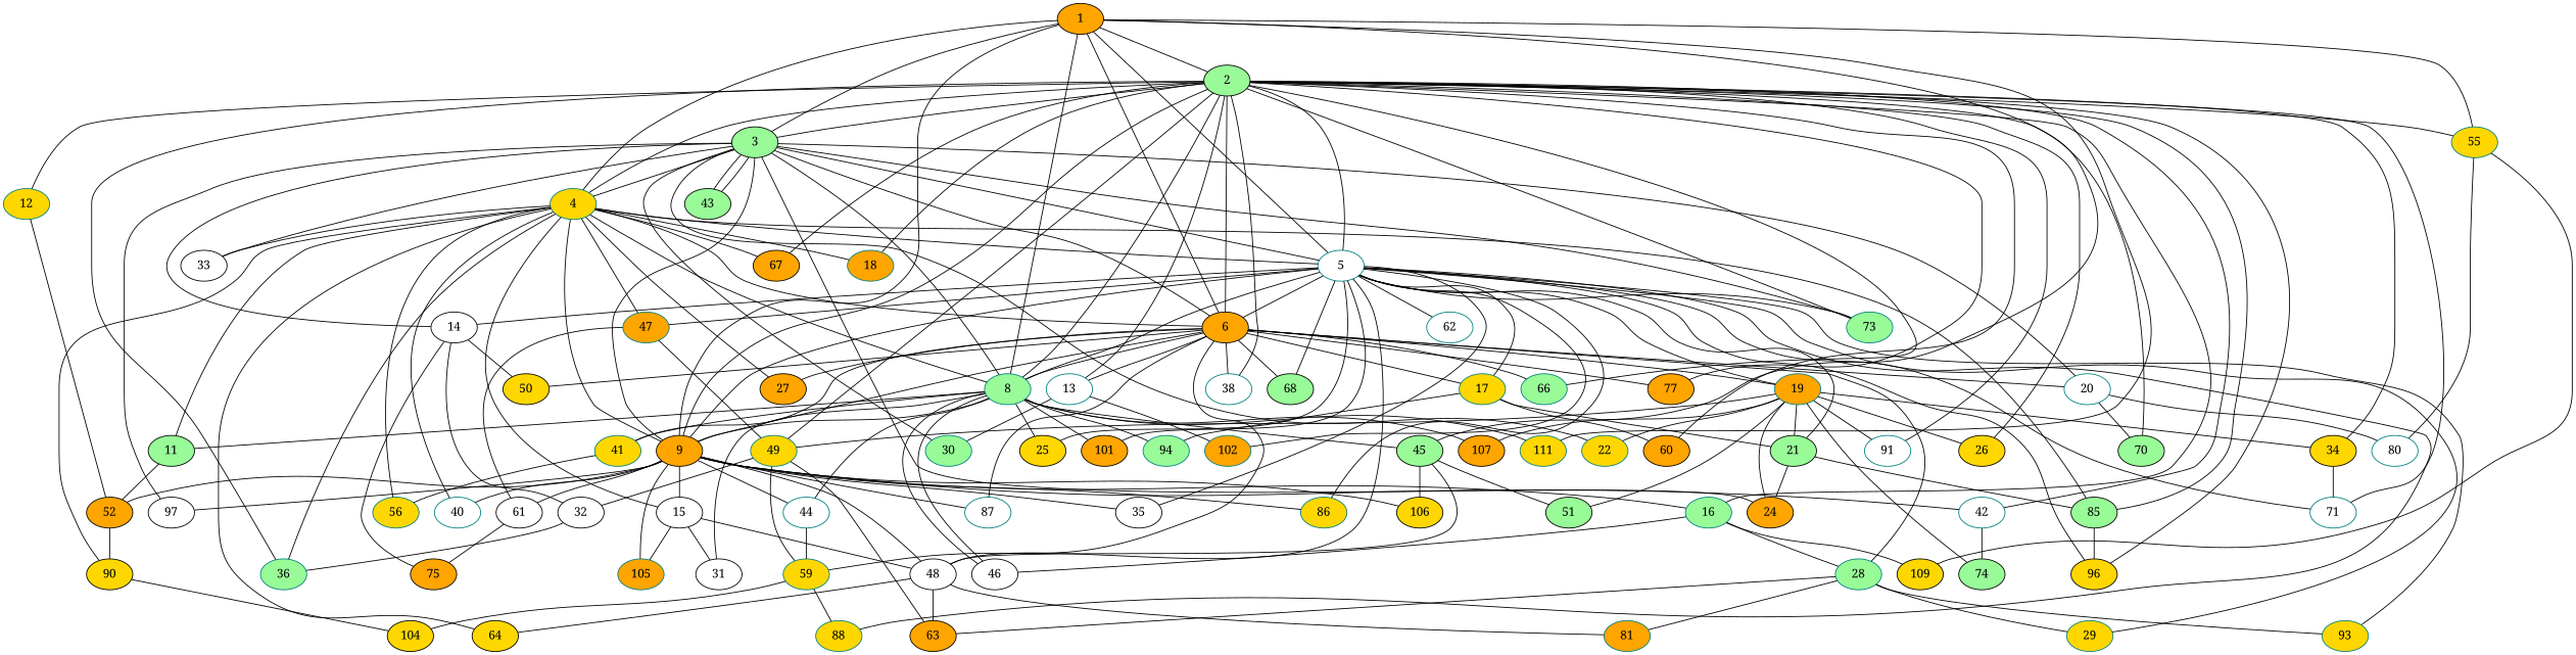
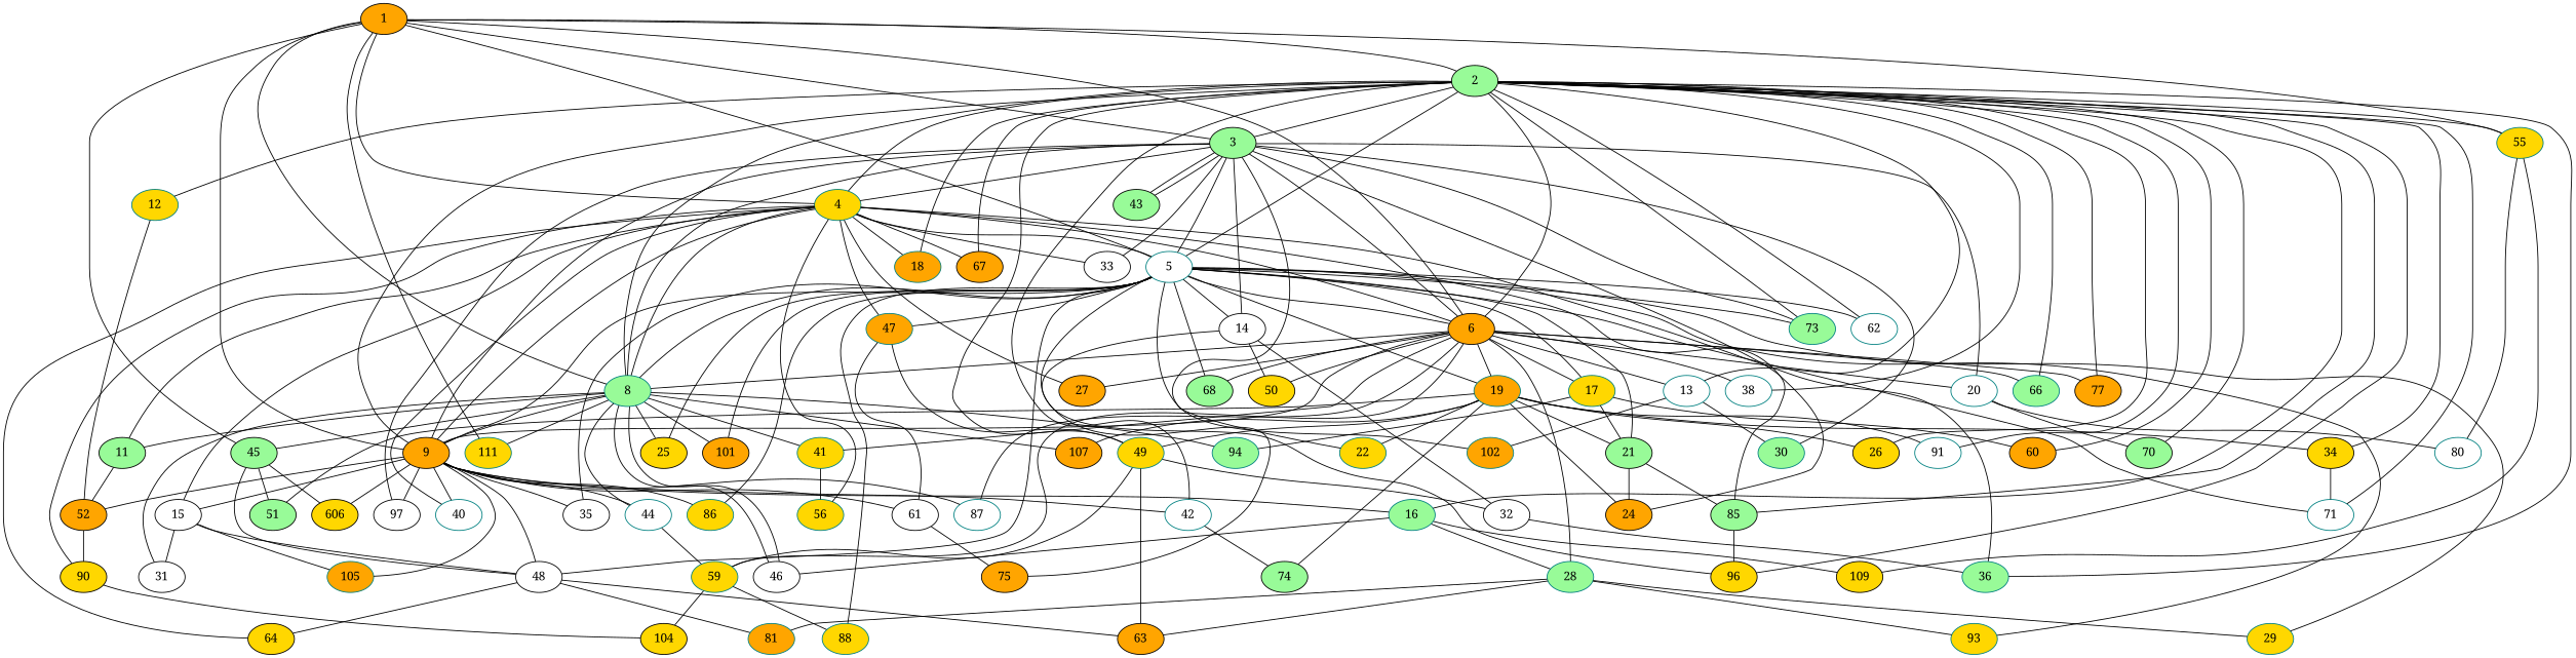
  graph {
    fontname="Noto Serif"
    node [color=black fillcolor=gold fontname="Noto Serif" style=filled]
    edge [fontname="Noto Serif"]
    1 [fillcolor=orange super="+65"]
    2 [fillcolor=palegreen super="+7"]
    3 [fillcolor=palegreen super="+108"]
    4 [color=teal super="+83"]
    5 [color=teal fillcolor=white super="+99"]
    6 [fillcolor=orange super="+58"]
    8 [color=teal fillcolor=palegreen super="+92"]
    9 [fillcolor=orange super="+10"]
    45 [fillcolor=palegreen]
    55 [color=teal]
    111 [color=teal]
    12 [color=teal]
    13 [color=teal fillcolor=white]
    16 [color=teal fillcolor=palegreen]
    18 [color=teal fillcolor=orange]
    26
    34
    36 [color=teal fillcolor=palegreen super="+37"]
    38 [color=teal fillcolor=white]
    42 [color=teal fillcolor=white]
    49 [color=teal]
    60 [fillcolor=orange]
    62 [color=teal fillcolor=white]
    66 [color=teal fillcolor=palegreen]
    67 [fillcolor=orange]
    70 [fillcolor=palegreen]
    71 [color=teal fillcolor=white super="+72"]
    73 [color=teal fillcolor=palegreen super="+95"]
    77 [fillcolor=orange]
    85 [fillcolor=palegreen super="+110"]
    91 [color=teal fillcolor=white]
    96
    14 [fillcolor=white super="+69"]
    20 [color=teal fillcolor=white super="+39"]
    22 [color=teal]
    24 [fillcolor=orange super="+98"]
    30 [color=teal fillcolor=palegreen]
    33 [fillcolor=white]
    43 [fillcolor=palegreen]
    97 [fillcolor=white]
    11 [fillcolor=palegreen]
    15 [fillcolor=white super="+79"]
    27 [fillcolor=orange super="+100"]
    40 [color=teal fillcolor=white]
    47 [color=teal fillcolor=orange super="+53"]
    56 [color=teal]
    64
    90
    17 [color=teal]
    19 [color=teal fillcolor=orange super="+84"]
    21 [fillcolor=palegreen super="+23"]
    25
    29 [color=teal]
    35 [fillcolor=white]
    48 [fillcolor=white super="+54"]
    68 [fillcolor=palegreen]
    86 [color=teal]
    88 [color=teal]
    93 [color=teal]
    101 [fillcolor=orange]
    102 [color=teal fillcolor=orange]
    28 [color=teal fillcolor=palegreen super="+57"]
    41 [color=teal]
    50
    59 [color=teal super="+82"]
    87 [color=teal fillcolor=white]
    31 [fillcolor=white]
    44 [color=teal fillcolor=white]
    46 [fillcolor=white super="+103"]
    94 [color=teal fillcolor=palegreen]
    107 [fillcolor=orange]
    52 [fillcolor=orange super="+76"]
    61 [fillcolor=white super="+89"]
    105 [color=teal fillcolor=orange]
-   106
+   106 [label=606]
    51 [fillcolor=palegreen]
    109
    80 [color=teal fillcolor=white]
    74 [fillcolor=palegreen]
    32 [fillcolor=white]
    63 [fillcolor=orange super="+78"]
    75 [fillcolor=orange]
    104
    81 [color=teal fillcolor=orange]
    1 -- 2 [weight=3]
    1 -- 3
    1 -- 4
    1 -- 5
    1 -- 6
    1 -- 8
    1 -- 9 [weight=2]
    1 -- 45
    1 -- 55
    1 -- 111
    2 -- 3 [weight=2]
    2 -- 4 [weight=3]
    2 -- 5 [weight=3]
    2 -- 6 [weight=2]
    2 -- 8 [weight=2]
    2 -- 9 [weight=4]
    2 -- 55
    2 -- 12
    2 -- 13
    2 -- 16
    2 -- 18
    2 -- 26
    2 -- 34
    2 -- 36
    2 -- 38
    2 -- 42
    2 -- 49
    2 -- 60
+   2 -- 62
    2 -- 66
    2 -- 67
    2 -- 70
    2 -- 71
    2 -- 73
    2 -- 77
    2 -- 85
    2 -- 91
    2 -- 96
    3 -- 4
    3 -- 5
    3 -- 6
    3 -- 8
    3 -- 9 [weight=3]
    3 -- 73
    3 -- 14 [weight=2]
    3 -- 20 [weight=2]
    3 -- 22
    3 -- 24
    3 -- 30
    3 -- 33
    3 -- 43
    3 -- 43
    3 -- 97
    4 -- 5
    4 -- 6
    4 -- 8
    4 -- 9 [weight=2]
    4 -- 18
    4 -- 36
    4 -- 67
    4 -- 85
    4 -- 33
    4 -- 11
    4 -- 15
    4 -- 27 [weight=2]
    4 -- 40
    4 -- 47
    4 -- 56
    4 -- 64
    4 -- 90
    5 -- 6
    5 -- 8
    5 -- 9 [weight=2]
    5 -- 62
    5 -- 71
    5 -- 73
    5 -- 96
    5 -- 14
    5 -- 47
    5 -- 17
    5 -- 19
    5 -- 21
    5 -- 25
    5 -- 29
    5 -- 35
    5 -- 48
    5 -- 68
    5 -- 86
    5 -- 88
    5 -- 93
    5 -- 101
    5 -- 102
    6 -- 8
    6 -- 9 [weight=3]
    6 -- 13
    6 -- 38
    6 -- 66
    6 -- 77
    6 -- 20
    6 -- 27
    6 -- 17
    6 -- 19 [weight=2]
    6 -- 68
    6 -- 28 [weight=2]
    6 -- 41
    6 -- 50
    6 -- 59
    6 -- 87
    8 -- 9 [weight=3]
    8 -- 45
    8 -- 111
    8 -- 11
    8 -- 25
    8 -- 101
    8 -- 41
    8 -- 31
    8 -- 44
    8 -- 46
    8 -- 46
    8 -- 94
    8 -- 107
    9 -- 16
    9 -- 42
    9 -- 97
    9 -- 15
    9 -- 40
    9 -- 35
    9 -- 48
    9 -- 86
    9 -- 87
    9 -- 44
    9 -- 52
    9 -- 61
    9 -- 105
    9 -- 106
    45 -- 48
    45 -- 106
    45 -- 51
    55 -- 109
    55 -- 80
    12 -- 52
    13 -- 30
    13 -- 102
    16 -- 28
    16 -- 46
    16 -- 109
    34 -- 71
    42 -- 74
    49 -- 59
    49 -- 32
    49 -- 63
    85 -- 96
    14 -- 50
    14 -- 32
    14 -- 75
    20 -- 70
    20 -- 80
    11 -- 52
    15 -- 48
    15 -- 31
    15 -- 105
    47 -- 49
    47 -- 61
    90 -- 104
    17 -- 60
    17 -- 21
    17 -- 94
    19 -- 26
    19 -- 34
    19 -- 49
    19 -- 91
    19 -- 22
    19 -- 24
    19 -- 21
    19 -- 107
    19 -- 51
    19 -- 74
    21 -- 85
    21 -- 24
    48 -- 64
    48 -- 63
    48 -- 81
    28 -- 29
    28 -- 93
    28 -- 63
    28 -- 81
    41 -- 56
    59 -- 88
    59 -- 104
    44 -- 59
    52 -- 90
    61 -- 75
    32 -- 36
  }
